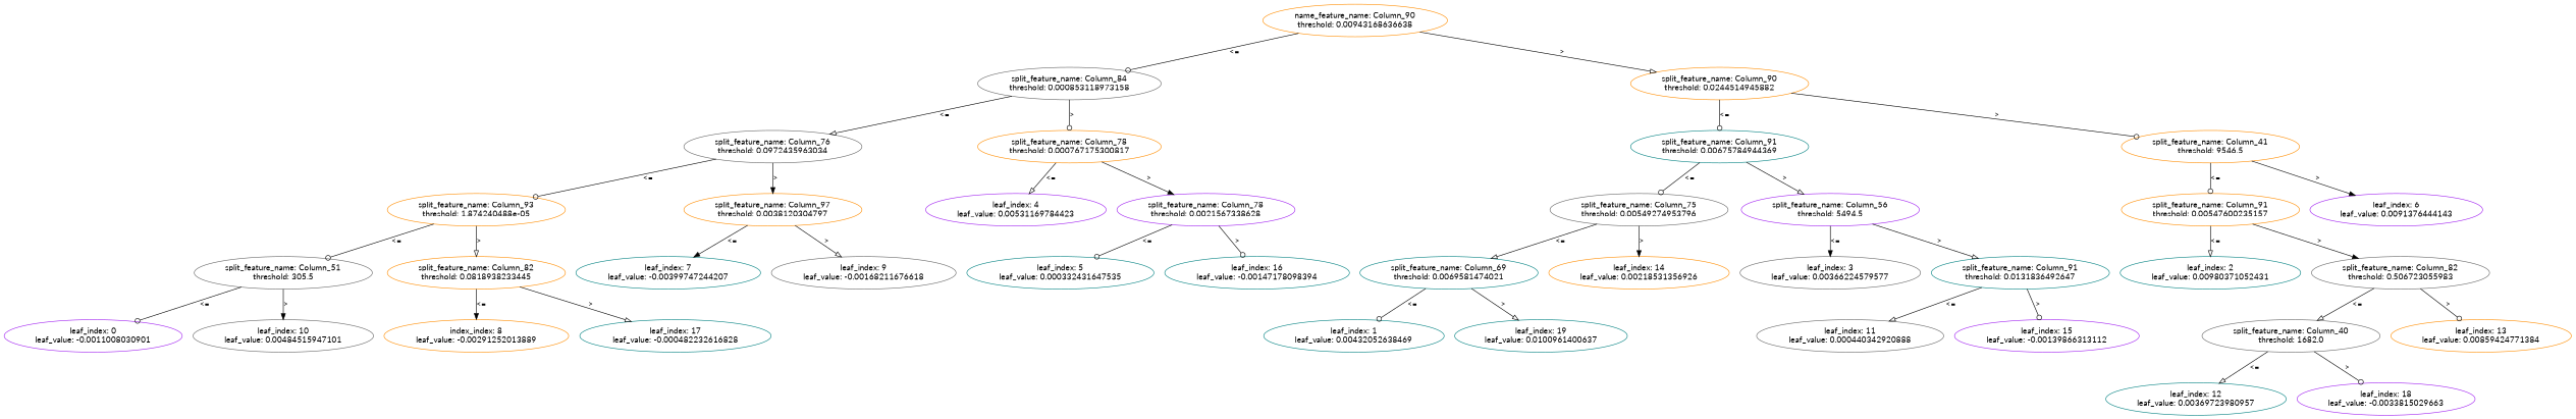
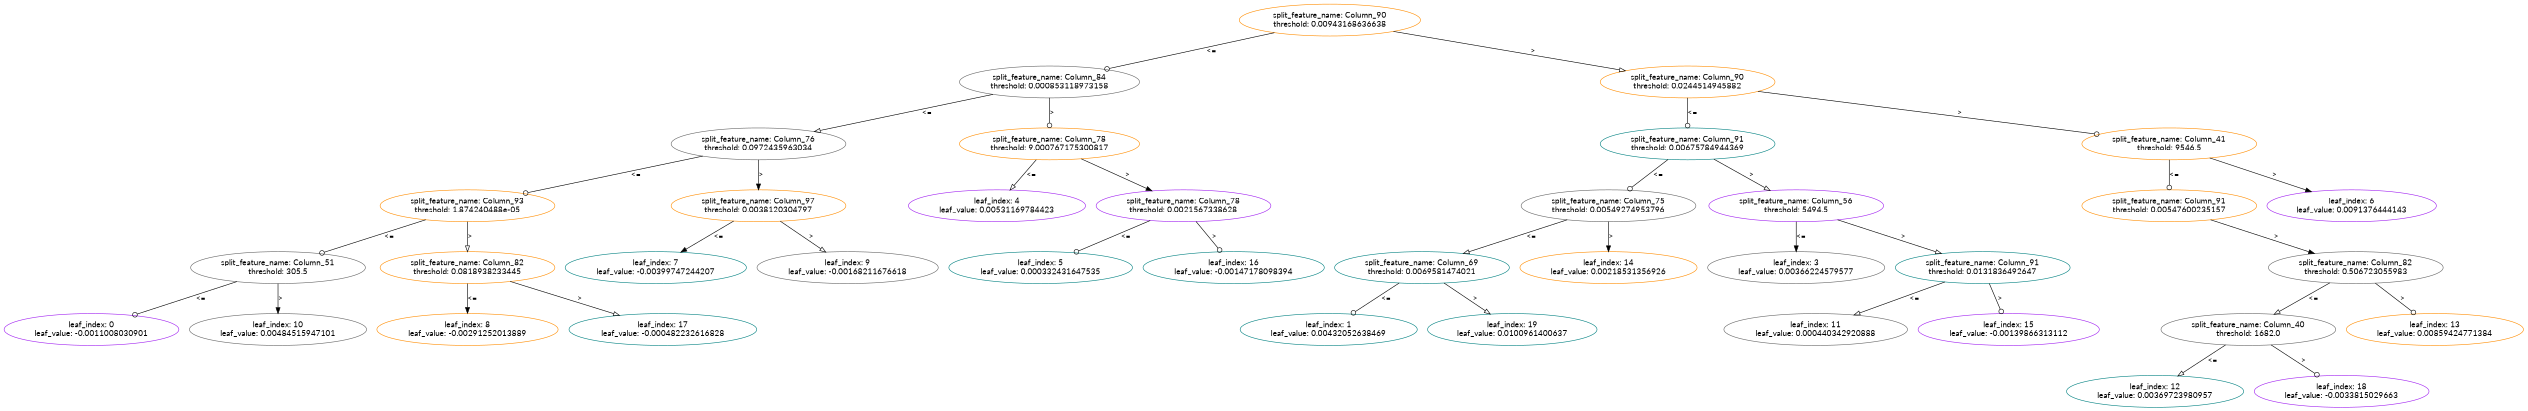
  digraph {
    fontname=Lato
    node [color=darkorange fontname=Lato]
    edge [arrowhead=odot fontname=Lato]
-   n1 [label="name_feature_name: Column_90\nthreshold: 0.00943168636638"]
+   n1 [label="split_feature_name: Column_90\nthreshold: 0.00943168636638"]
    n2 [color=gray40 label="split_feature_name: Column_84\nthreshold: 0.000853118973158"]
    n3 [label="split_feature_name: Column_90\nthreshold: 0.0244514945882"]
    n4 [color=gray40 label="split_feature_name: Column_76\nthreshold: 0.0972435963034"]
-   n5 [label="split_feature_name: Column_78\nthreshold: 0.000767175300817"]
+   n5 [label="split_feature_name: Column_78\nthreshold: 9.000767175300817"]
    n6 [color=teal label="split_feature_name: Column_91\nthreshold: 0.00675784944369"]
    n7 [label="split_feature_name: Column_41\nthreshold: 9546.5"]
    n8 [label="split_feature_name: Column_93\nthreshold: 1.874240488e-05"]
    n9 [label="split_feature_name: Column_97\nthreshold: 0.0038120304797"]
    n10 [color=purple label="leaf_index: 4\nleaf_value: 0.00531169784423"]
    n11 [color=purple label="split_feature_name: Column_78\nthreshold: 0.0021567338628"]
    n12 [color=gray40 label="split_feature_name: Column_51\nthreshold: 305.5"]
    n13 [label="split_feature_name: Column_82\nthreshold: 0.0818938233445"]
    n14 [color=teal label="leaf_index: 7\nleaf_value: -0.00399747244207"]
    n15 [color=gray40 label="leaf_index: 9\nleaf_value: -0.00168211676618"]
    n16 [color=purple label="leaf_index: 0\nleaf_value: -0.0011008030901"]
    n17 [color=gray40 label="leaf_index: 10\nleaf_value: 0.00484515947101"]
-   n18 [label="index_index: 8\nleaf_value: -0.00291252013889"]
+   n18 [label="leaf_index: 8\nleaf_value: -0.00291252013889"]
    n19 [color=teal label="leaf_index: 17\nleaf_value: -0.000482232616828"]
    n20 [color=teal label="leaf_index: 5\nleaf_value: 0.000332431647535"]
    n21 [color=teal label="leaf_index: 16\nleaf_value: -0.00147178098394"]
    n22 [color=gray40 label="split_feature_name: Column_75\nthreshold: 0.00549274953796"]
    n23 [color=purple label="split_feature_name: Column_56\nthreshold: 5494.5"]
    n24 [label="split_feature_name: Column_91\nthreshold: 0.00547600235157"]
    n25 [color=purple label="leaf_index: 6\nleaf_value: 0.0091376444143"]
    n26 [color=teal label="split_feature_name: Column_69\nthreshold: 0.0069581474021"]
    n27 [label="leaf_index: 14\nleaf_value: 0.00218531356926"]
    n28 [color=gray40 label="leaf_index: 3\nleaf_value: 0.00366224579577"]
    n29 [color=teal label="split_feature_name: Column_91\nthreshold: 0.0131836492647"]
    n30 [color=teal label="leaf_index: 1\nleaf_value: 0.00432052638469"]
    n31 [color=teal label="leaf_index: 19\nleaf_value: 0.0100961400637"]
    n32 [color=gray40 label="leaf_index: 11\nleaf_value: 0.000440342920888"]
    n33 [color=purple label="leaf_index: 15\nleaf_value: -0.00139866313112"]
-   n34 [color=teal label="leaf_index: 2\nleaf_value: 0.00980371052431"]
    n35 [color=gray40 label="split_feature_name: Column_82\nthreshold: 0.506723055983"]
    n36 [color=gray40 label="split_feature_name: Column_40\nthreshold: 1682.0"]
    n37 [label="leaf_index: 13\nleaf_value: 0.00859424771384"]
    n38 [color=teal label="leaf_index: 12\nleaf_value: 0.00369723980957"]
    n39 [color=purple label="leaf_index: 18\nleaf_value: -0.0033815029663"]
    n1 -> n2 [label="<="]
    n1 -> n3 [arrowhead=onormal label=">"]
    n2 -> n4 [arrowhead=onormal label="<="]
    n2 -> n5 [label=">"]
    n3 -> n6 [label="<="]
    n3 -> n7 [label=">"]
    n4 -> n8 [label="<="]
    n4 -> n9 [arrowhead=normal label=">"]
    n5 -> n10 [arrowhead=onormal label="<="]
    n5 -> n11 [arrowhead=normal label=">"]
    n6 -> n22 [label="<="]
    n6 -> n23 [arrowhead=onormal label=">"]
    n7 -> n24 [label="<="]
    n7 -> n25 [arrowhead=normal label=">"]
    n8 -> n12 [label="<="]
    n8 -> n13 [arrowhead=onormal label=">"]
    n9 -> n14 [arrowhead=normal label="<="]
    n9 -> n15 [arrowhead=onormal label=">"]
    n11 -> n20 [label="<="]
    n11 -> n21 [label=">"]
    n12 -> n16 [label="<="]
    n12 -> n17 [arrowhead=normal label=">"]
    n13 -> n18 [arrowhead=normal label="<="]
    n13 -> n19 [arrowhead=onormal label=">"]
    n22 -> n26 [arrowhead=onormal label="<="]
    n22 -> n27 [arrowhead=normal label=">"]
    n23 -> n28 [arrowhead=normal label="<="]
    n23 -> n29 [arrowhead=onormal label=">"]
-   n24 -> n34 [arrowhead=onormal label="<="]
    n24 -> n35 [arrowhead=normal label=">"]
    n26 -> n30 [label="<="]
    n26 -> n31 [arrowhead=onormal label=">"]
    n29 -> n32 [arrowhead=onormal label="<="]
    n29 -> n33 [label=">"]
    n35 -> n36 [arrowhead=onormal label="<="]
    n35 -> n37 [label=">"]
    n36 -> n38 [arrowhead=onormal label="<="]
    n36 -> n39 [label=">"]
  }
